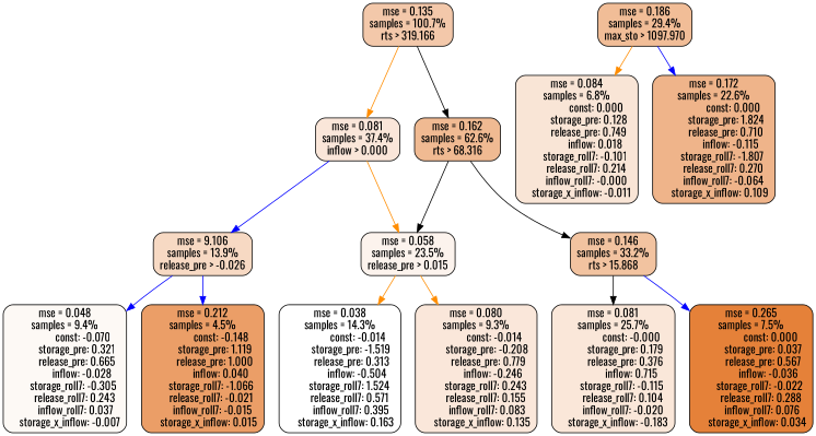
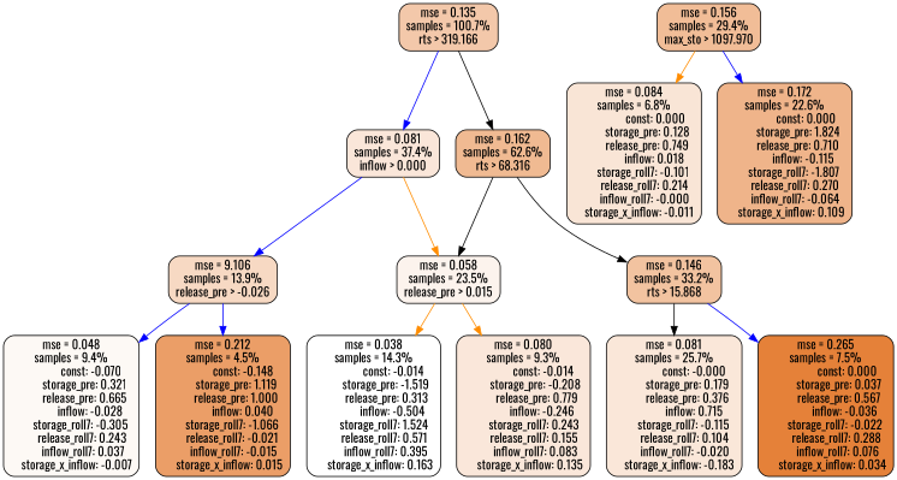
  digraph {
    fontname=Oswald
    node [color=black fontname=Oswald shape=rectangle style="filled, rounded"]
    edge [color=darkorange fontname=Oswald]
    n1 [fillcolor="#f3c8aa" label="mse = 0.135\nsamples = 100.7%\nrts > 319.166"]
    n2 [fillcolor="#fae6d9" label="mse = 0.081\nsamples = 37.4%\ninflow > 0.000"]
    n3 [fillcolor="#f0ba92" label="mse = 0.162\nsamples = 62.6%\nrts > 68.316"]
    n4 [fillcolor="#fcf3ed" label="mse = 0.058\nsamples = 23.5%\nrelease_pre > 0.015"]
    n5 [fillcolor="#f7d9c3" label="mse = 9.106\nsamples = 13.9%\nrelease_pre > -0.026"]
    n6 [fillcolor="#f2c3a0" label="mse = 0.146\nsamples = 33.2%\nrts > 15.868"]
    n7 [fillcolor="#ffffff" label="mse = 0.038\nsamples = 14.3%\n               const: -0.014\n         storage_pre: -1.519\n          release_pre: 0.313\n              inflow: -0.504\n        storage_roll7: 1.524\n        release_roll7: 0.571\n         inflow_roll7: 0.395\n     storage_x_inflow: 0.163"]
    n8 [fillcolor="#fae7da" label="mse = 0.080\nsamples = 9.3%\n               const: -0.014\n         storage_pre: -0.208\n          release_pre: 0.779\n              inflow: -0.246\n        storage_roll7: 0.243\n        release_roll7: 0.155\n         inflow_roll7: 0.083\n     storage_x_inflow: 0.135"]
    n9 [fillcolor="#fdf9f5" label="mse = 0.048\nsamples = 9.4%\n               const: -0.070\n          storage_pre: 0.321\n          release_pre: 0.665\n              inflow: -0.028\n       storage_roll7: -0.305\n        release_roll7: 0.243\n         inflow_roll7: 0.037\n    storage_x_inflow: -0.007"]
    n10 [fillcolor="#eb9e67" label="mse = 0.212\nsamples = 4.5%\n               const: -0.148\n          storage_pre: 1.119\n          release_pre: 1.000\n               inflow: 0.040\n       storage_roll7: -1.066\n       release_roll7: -0.021\n        inflow_roll7: -0.015\n     storage_x_inflow: 0.015"]
    n11 [fillcolor="#fae7d9" label="mse = 0.081\nsamples = 25.7%\n               const: -0.000\n          storage_pre: 0.179\n          release_pre: 0.376\n               inflow: 0.715\n       storage_roll7: -0.115\n        release_roll7: 0.104\n        inflow_roll7: -0.020\n    storage_x_inflow: -0.183"]
    n12 [fillcolor="#e58139" label="mse = 0.265\nsamples = 7.5%\n                const: 0.000\n          storage_pre: 0.037\n          release_pre: 0.567\n              inflow: -0.036\n       storage_roll7: -0.022\n        release_roll7: 0.288\n         inflow_roll7: 0.076\n     storage_x_inflow: 0.034"]
-   n13 [fillcolor="#f1bd97" label="mse = 0.186\nsamples = 29.4%\nmax_sto > 1097.970"]
+   n13 [fillcolor="#f1bd97" label="mse = 0.156\nsamples = 29.4%\nmax_sto > 1097.970"]
    n14 [fillcolor="#f9e5d6" label="mse = 0.084\nsamples = 6.8%\n                const: 0.000\n          storage_pre: 0.128\n          release_pre: 0.749\n               inflow: 0.018\n       storage_roll7: -0.101\n        release_roll7: 0.214\n        inflow_roll7: -0.000\n    storage_x_inflow: -0.011"]
    n15 [fillcolor="#efb48a" label="mse = 0.172\nsamples = 22.6%\n                const: 0.000\n          storage_pre: 1.824\n          release_pre: 0.710\n              inflow: -0.115\n       storage_roll7: -1.807\n        release_roll7: 0.270\n        inflow_roll7: -0.064\n     storage_x_inflow: 0.109"]
-   n1 -> n2
+   n1 -> n2 [color=blue]
    n1 -> n3 [color=black]
    n2 -> n4
    n2 -> n5 [color=blue]
    n3 -> n4 [color=black]
    n3 -> n6 [color=black]
    n4 -> n7
    n4 -> n8
    n5 -> n9 [color=blue]
    n5 -> n10 [color=blue]
    n6 -> n11 [color=black]
    n6 -> n12 [color=blue]
    n13 -> n14
    n13 -> n15 [color=blue]
  }
